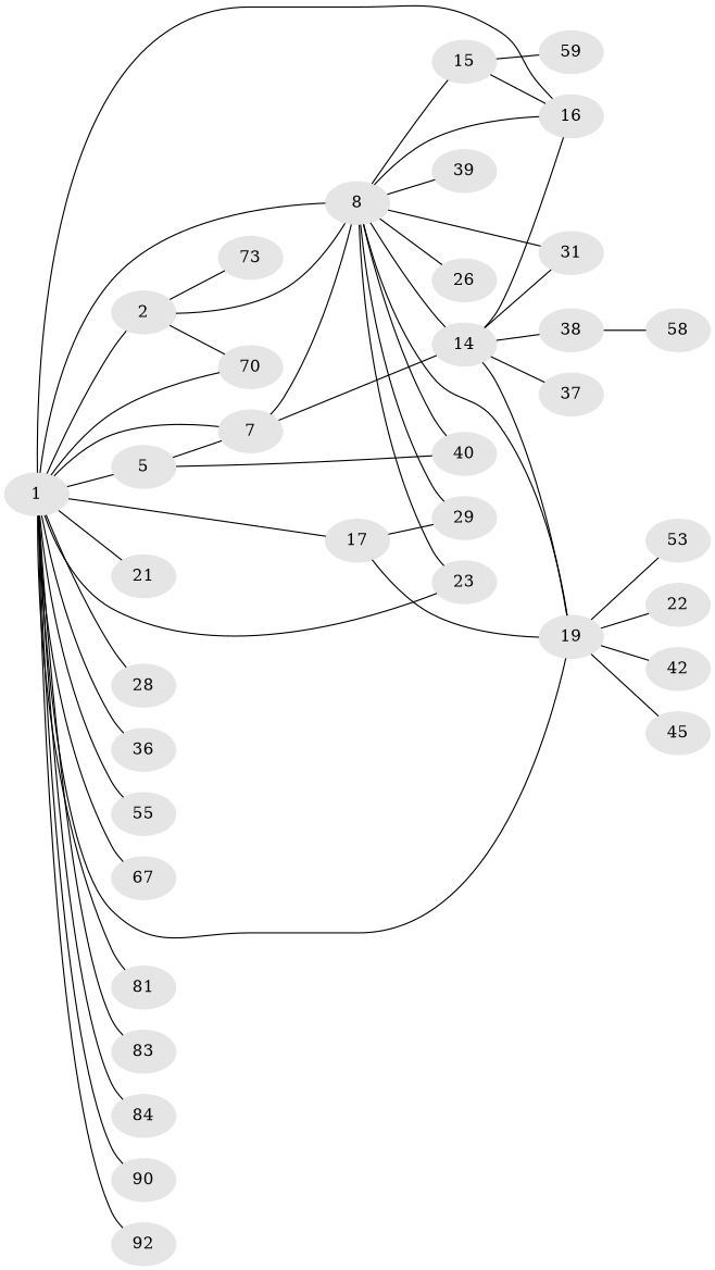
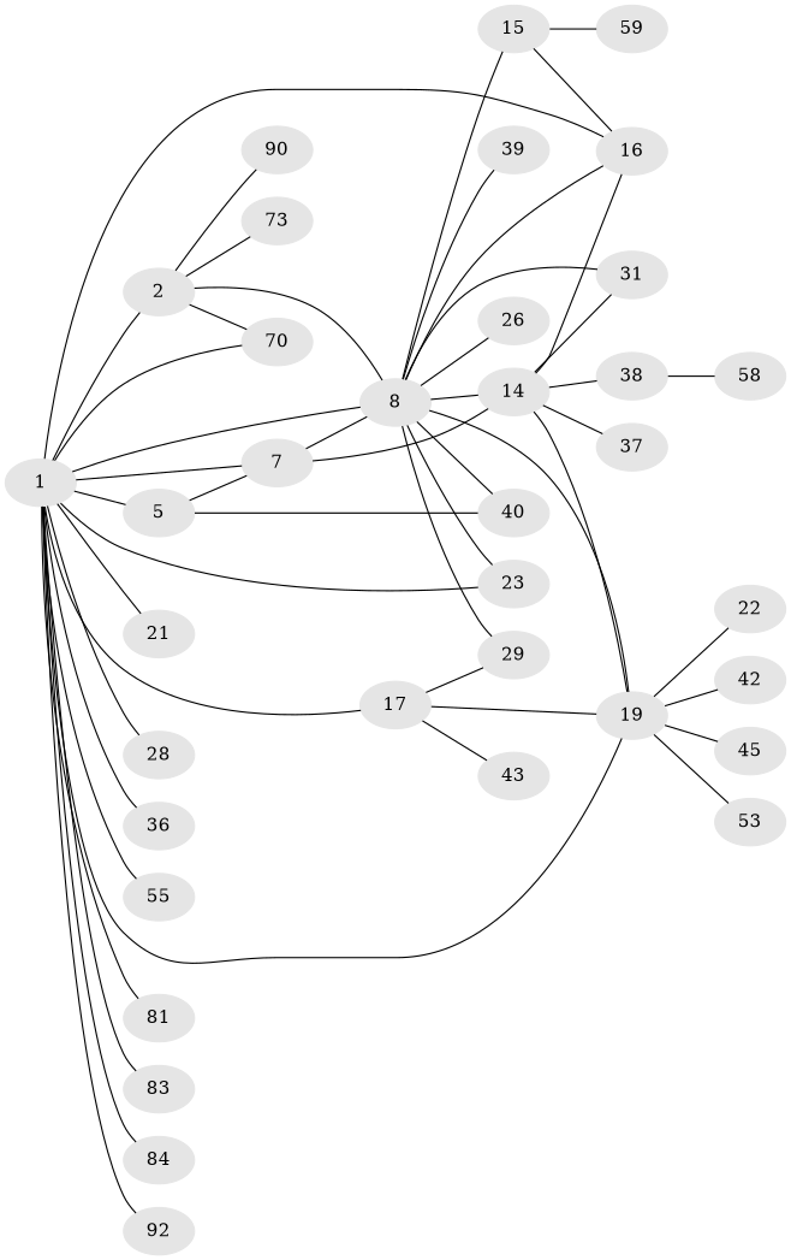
  graph {
    rankdir=LR
    node [color=gray90 style=filled]
    1 [super="+20+60+3+4"]
    2 [super="+50+46"]
    5
    7 [super="+54"]
    8 [super="+35+25+10"]
    16 [super="+61"]
    17 [super="+18"]
    19 [super="+27"]
    21
    23 [super="+86+93+62"]
    28 [super="+76"]
    36 [super="+68"]
    55 [super="+65+64"]
-   67
    70 [super="+82"]
    81
    83
    84
    90
    92
    73 [super="+91+85"]
    40 [super="+79+51"]
    14 [super="+47+78"]
    15 [super="+24"]
    26 [super="+89"]
    29
    31 [super="+80"]
    39
+   43
    22 [super="+30+44"]
    42
    45
    53
    37
    38
    59
    58
    1 -- 2 [weight=3]
    1 -- 5
    1 -- 7
    1 -- 8 [weight=7]
    1 -- 16
    1 -- 17 [weight=2]
    1 -- 19
    1 -- 21
    1 -- 23
    1 -- 28
    1 -- 36
    1 -- 55
-   1 -- 67
    1 -- 70
    1 -- 81
    1 -- 83
    1 -- 84
-   1 -- 90
+   2 -- 90
    1 -- 92
    2 -- 8
    2 -- 70
    2 -- 73
    5 -- 7
    5 -- 40
    7 -- 8
    7 -- 14
    8 -- 16
    8 -- 19
    8 -- 23
    8 -- 40
    8 -- 14
    8 -- 15
    8 -- 26
    8 -- 29
    8 -- 31
    8 -- 39
    17 -- 19 [weight=2]
    17 -- 29
+   17 -- 43
    19 -- 22
    19 -- 42
    19 -- 45
    19 -- 53
    14 -- 16
    14 -- 19
    14 -- 31
    14 -- 37
    14 -- 38
    15 -- 16
    15 -- 59
    38 -- 58
  }
